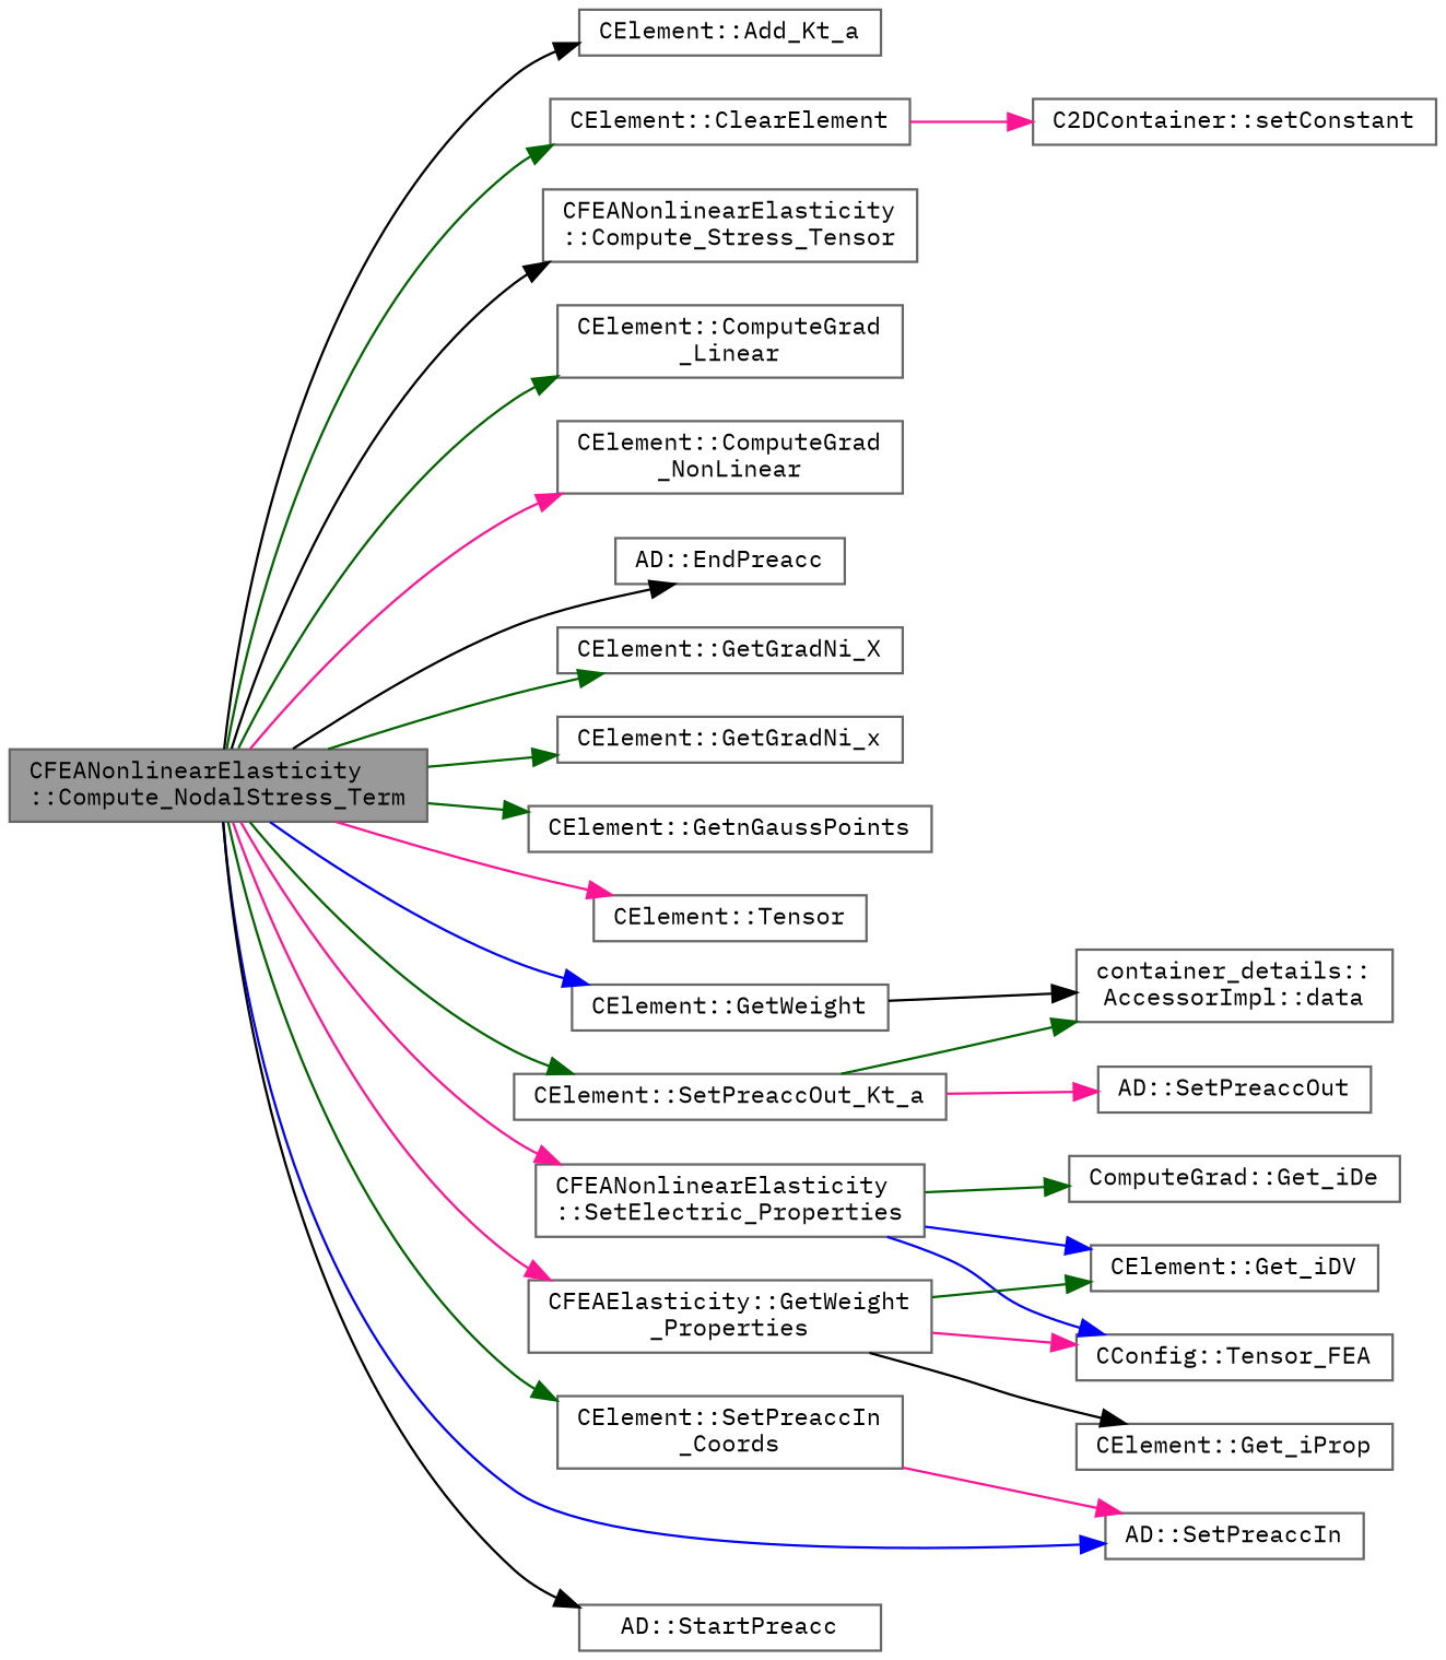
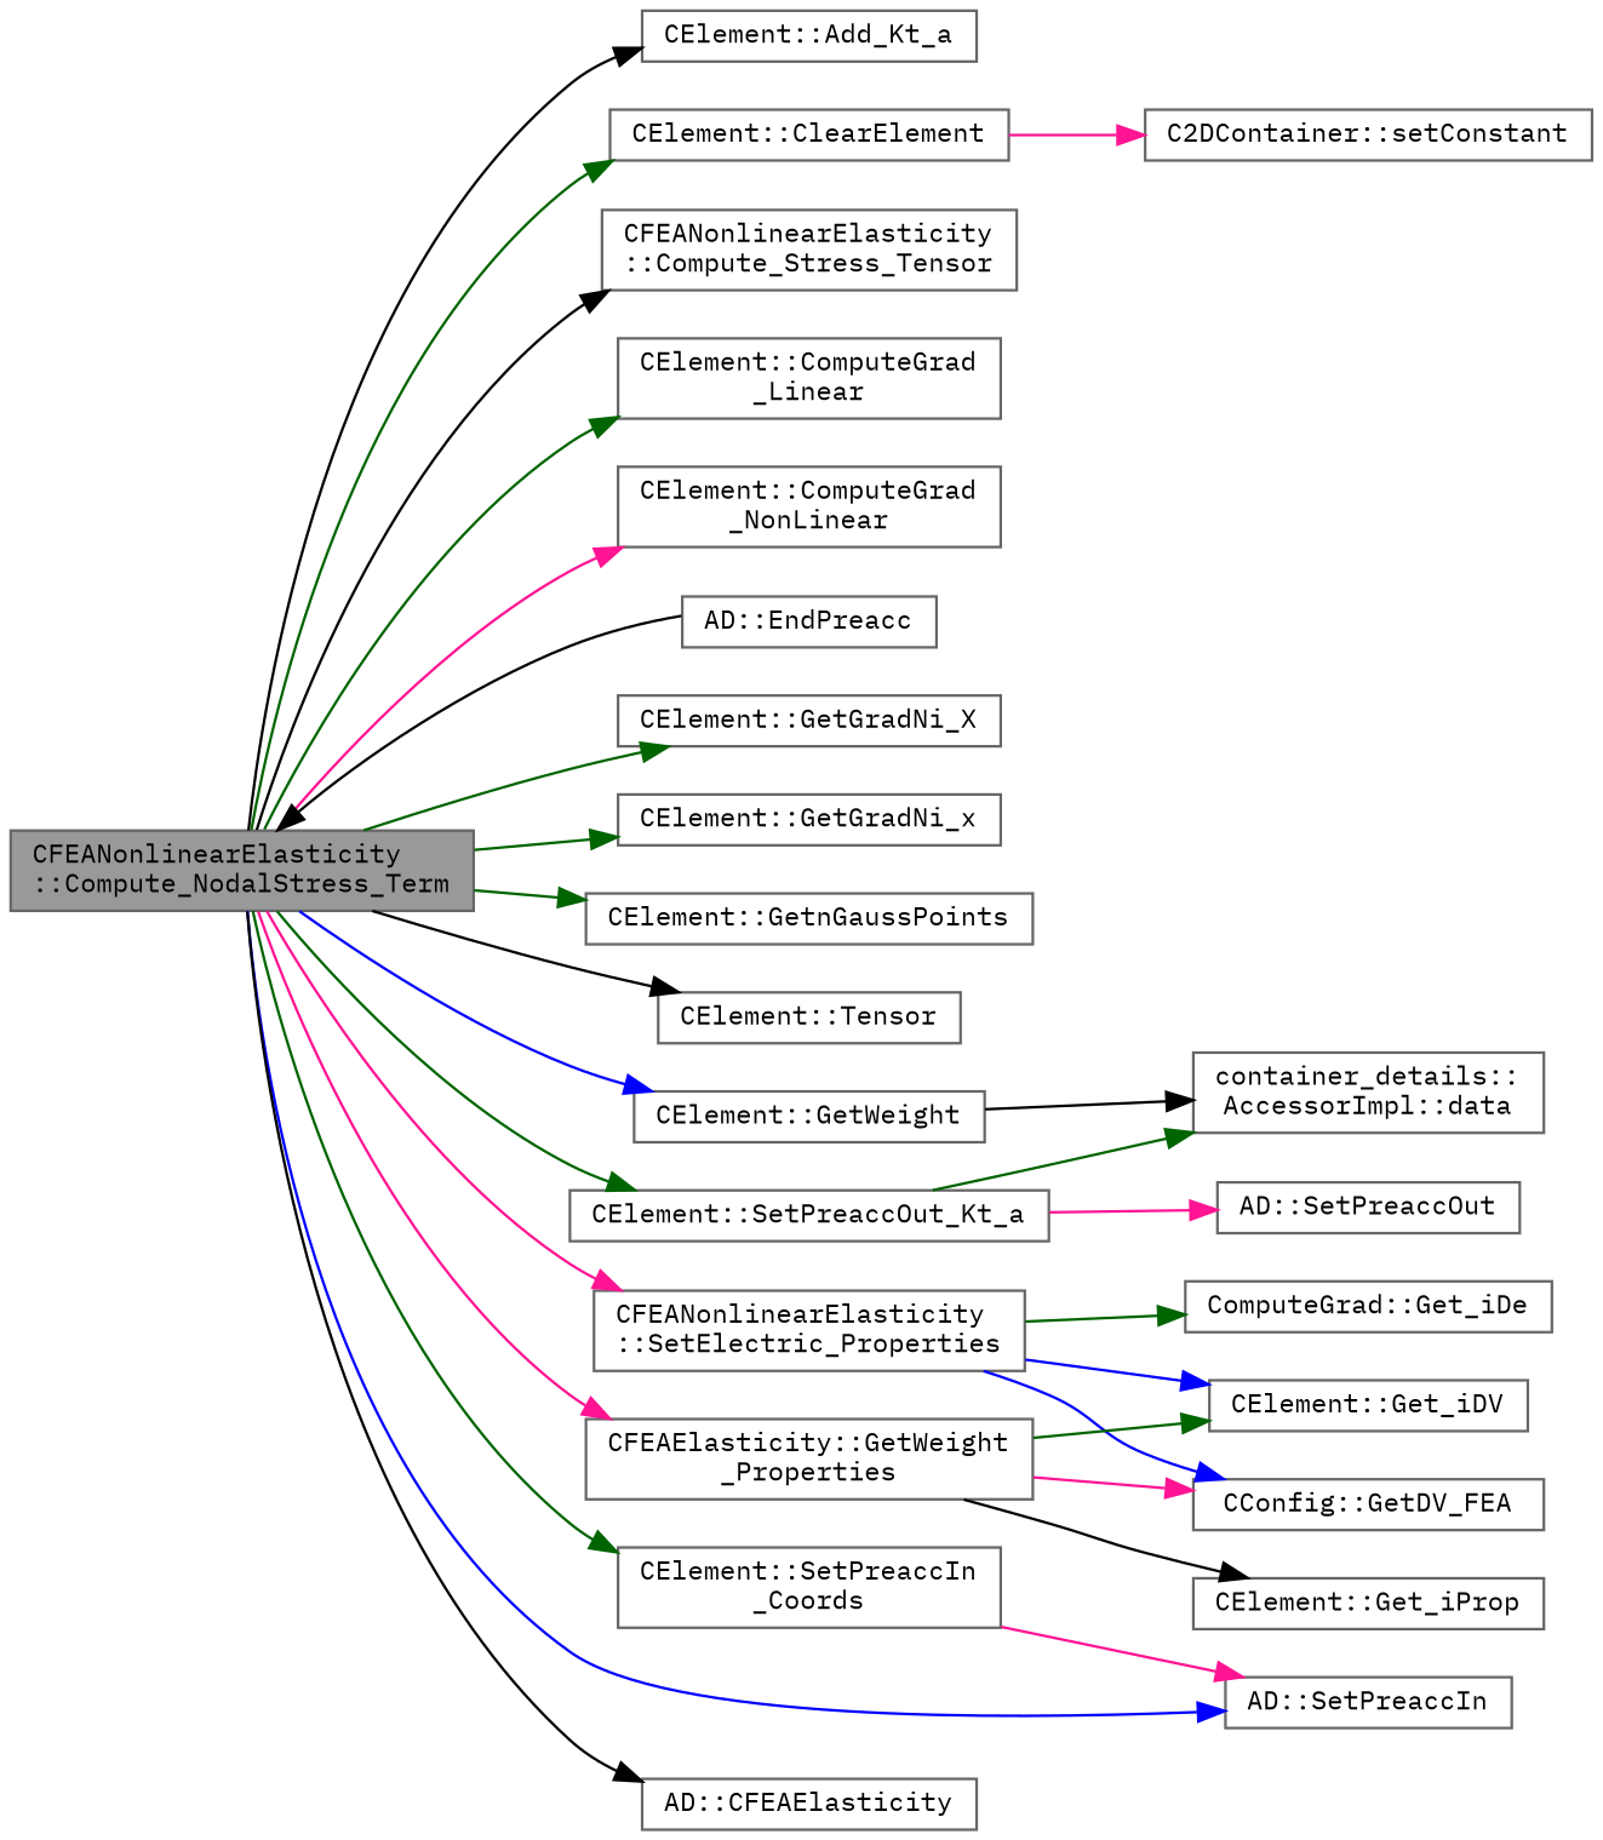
  digraph {
    fontname="IBM Plex Mono"
    rankdir=LR
    node [color=grey40 fillcolor=white fontname="IBM Plex Mono" fontsize=10 shape=box style=filled]
    edge [color=darkgreen fontname="IBM Plex Mono" fontsize=10 labelfontname=Helvetica labelfontsize=10 style=solid]
    n1 [color=gray40 fillcolor=grey60 fontcolor=black height=0.2 label="CFEANonlinearElasticity\l::Compute_NodalStress_Term" width=0.4]
    n2 [height=0.2 label="CElement::Add_Kt_a" width=0.4]
    n3 [height=0.2 label="CElement::ClearElement" width=0.4]
    n4 [height=0.2 label="CFEANonlinearElasticity\l::Compute_Stress_Tensor" width=0.4]
    n5 [height=0.2 label="CElement::ComputeGrad\l_Linear" width=0.4]
    n6 [height=0.2 label="CElement::ComputeGrad\l_NonLinear" width=0.4]
    n7 [height=0.2 label="AD::EndPreacc" width=0.4]
    n8 [height=0.2 label="CElement::GetGradNi_X" width=0.4]
    n9 [height=0.2 label="CElement::GetGradNi_x" width=0.4]
    n10 [height=0.2 label="CElement::GetnGaussPoints" width=0.4]
    n11 [height=0.2 label="CElement::Tensor" width=0.4]
    n12 [height=0.2 label="CElement::GetWeight" width=0.4]
    n13 [height=0.2 label="CFEANonlinearElasticity\l::SetElectric_Properties" width=0.4]
    n14 [height=0.2 label="CFEAElasticity::GetWeight\l_Properties" width=0.4]
    n15 [height=0.2 label="AD::SetPreaccIn" width=0.4]
    n16 [height=0.2 label="CElement::SetPreaccIn\l_Coords" width=0.4]
    n17 [height=0.2 label="CElement::SetPreaccOut_Kt_a" width=0.4]
-   n18 [height=0.2 label="AD::StartPreacc" width=0.4]
+   n18 [height=0.2 label="AD::CFEAElasticity" width=0.4]
    n19 [height=0.2 label="C2DContainer::setConstant" width=0.4]
    n20 [height=0.2 label="container_details::\lAccessorImpl::data" width=0.4]
    n21 [height=0.2 label="ComputeGrad::Get_iDe" width=0.4]
    n22 [height=0.2 label="CElement::Get_iDV" width=0.4]
-   n23 [height=0.2 label="CConfig::Tensor_FEA" width=0.4]
+   n23 [height=0.2 label="CConfig::GetDV_FEA" width=0.4]
    n24 [height=0.2 label="CElement::Get_iProp" width=0.4]
    n25 [height=0.2 label="AD::SetPreaccOut" width=0.4]
    n1 -> n2 [color=black]
    n1 -> n3
    n1 -> n4 [color=black]
    n1 -> n5
    n1 -> n6 [color=deeppink]
-   n1 -> n7 [color=black]
+   n7 -> n1 [color=black]
    n1 -> n8
    n1 -> n9
    n1 -> n10
-   n1 -> n11 [color=deeppink]
+   n1 -> n11 [color=black]
    n1 -> n12 [color=blue]
    n1 -> n13 [color=deeppink]
    n1 -> n14 [color=deeppink]
    n1 -> n15 [color=blue]
    n1 -> n16
    n1 -> n17
    n1 -> n18 [color=black]
    n3 -> n19 [color=deeppink]
    n12 -> n20 [color=black]
    n13 -> n21
    n13 -> n22 [color=blue]
    n13 -> n23 [color=blue]
    n14 -> n22
    n14 -> n23 [color=deeppink]
    n14 -> n24 [color=black]
    n16 -> n15 [color=deeppink]
    n17 -> n20
    n17 -> n25 [color=deeppink]
  }
